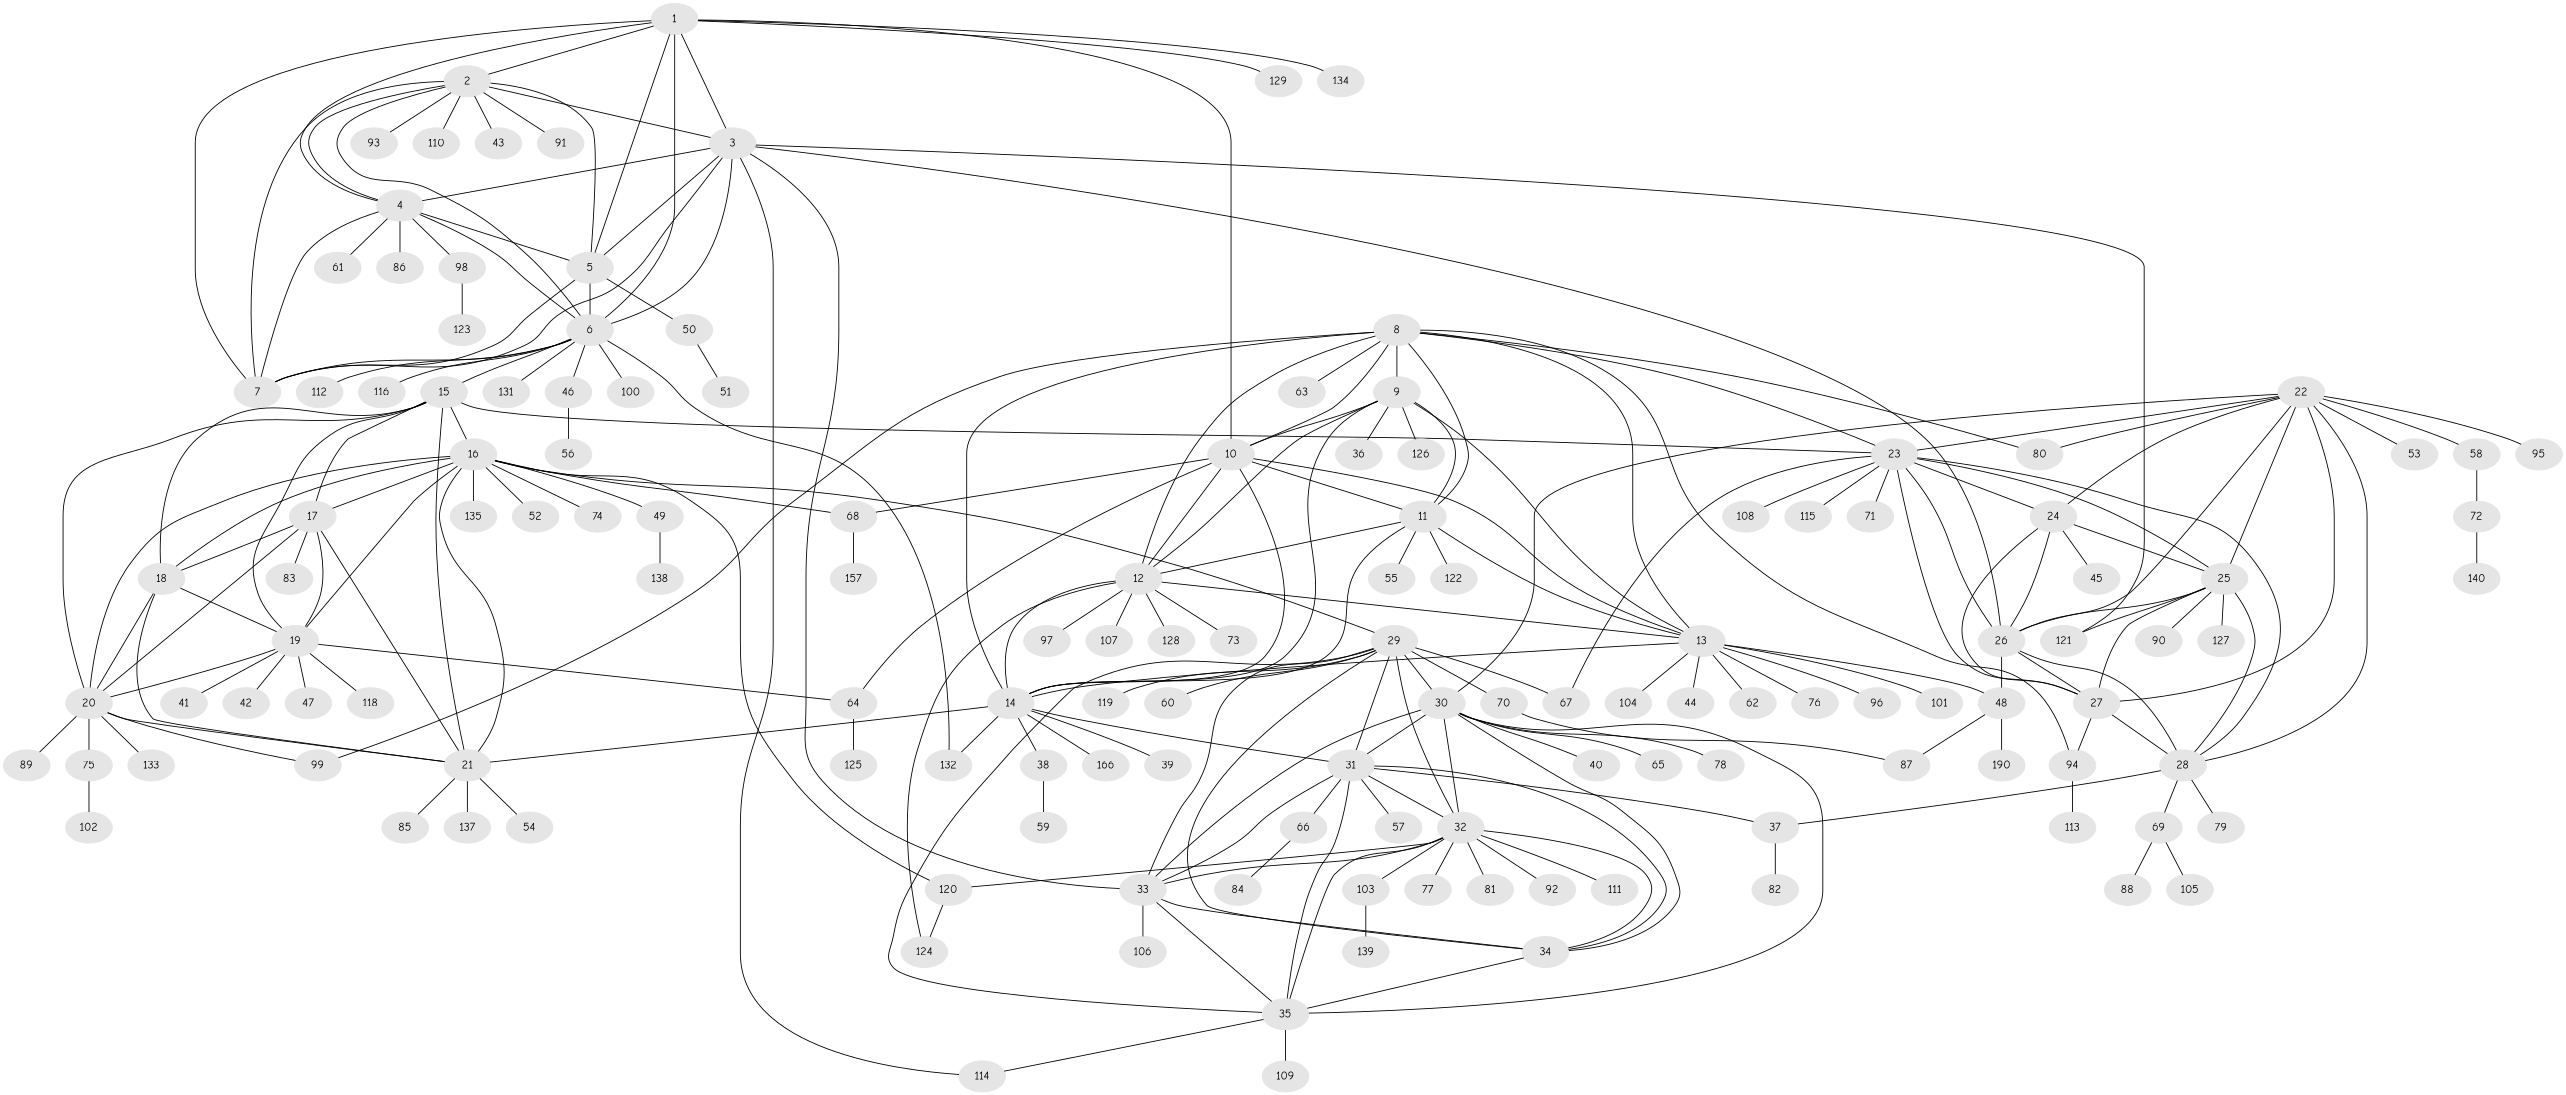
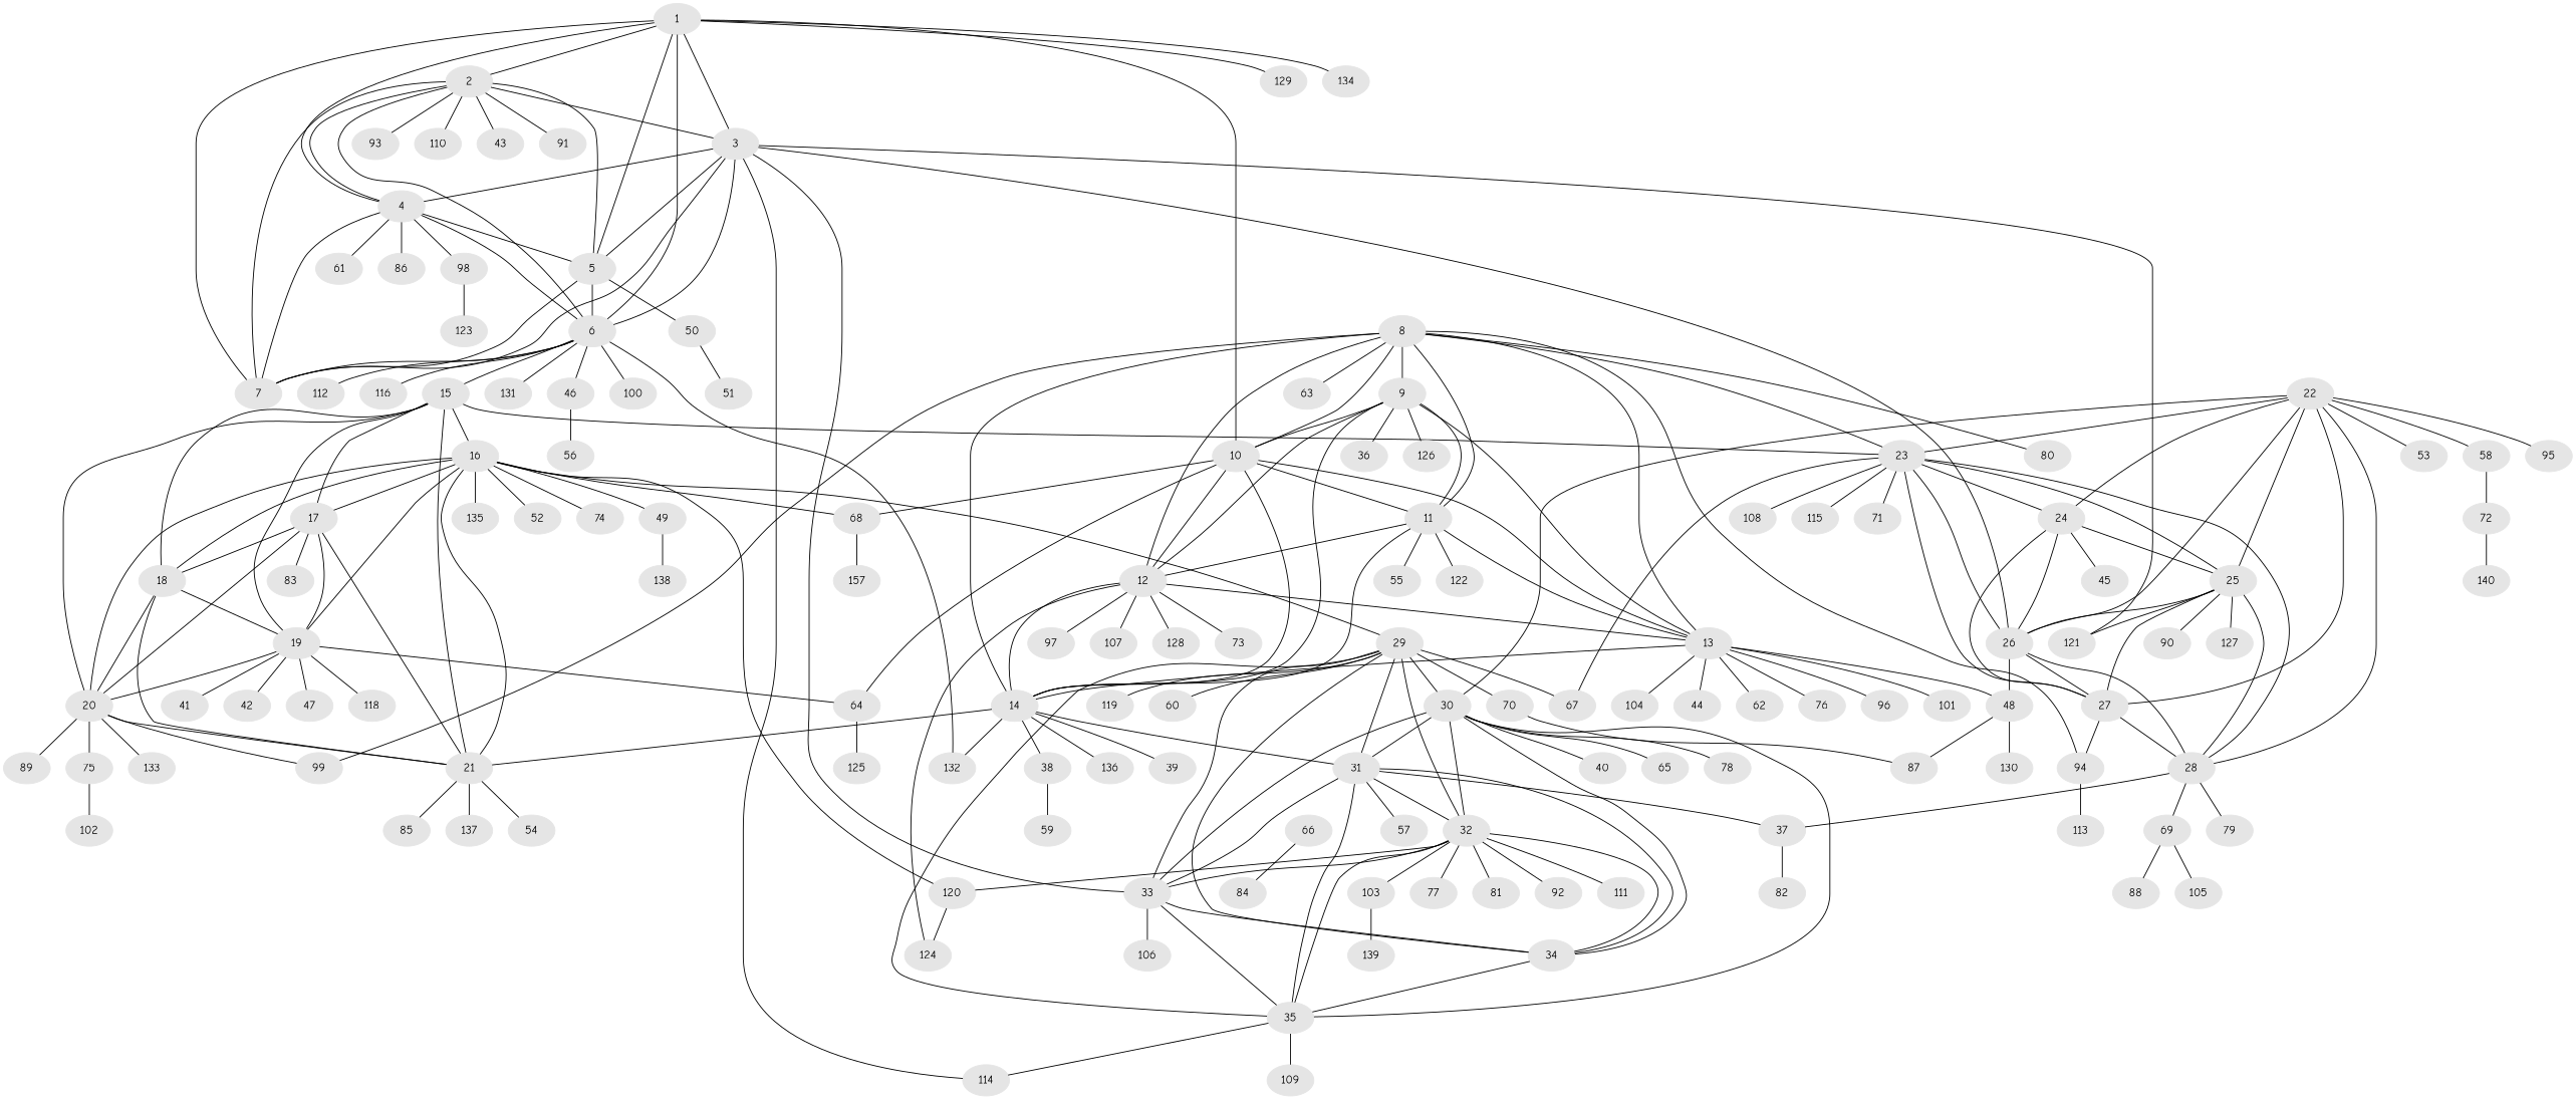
  graph {
    fontname="Comic Neue"
    node [color=gray90 fontname="Comic Neue" style=filled]
    edge [fontname="Comic Neue"]
    1
    2
    3
    4
    5
    6
    7
    10
    129
    134
    43
    91
    93
    110
    26
    33
    114
    121
    61
    86
    98
    50
    15
    46
    100
    112
    116
    131
    132
    11
    12
    13
    14
    64
    68
    48
    27
    28
    34
    35
    106
    123
    51
    23
    21
    16
    17
    18
    19
    20
    56
    8
    9
    63
    80
    94
    99
    36
    126
    55
    122
    73
    97
    107
    124
    128
    44
    62
    76
    96
    101
    104
    31
    38
    39
-   136 [label=166]
+   136
    24
    25
    67
    71
    108
    115
    113
    125
    n85 [label=157]
    87
-   130 [label=190]
+   130
    54
    85
    137
    37
    32
    57
    66
    59
    29
    49
    52
    74
    120
    135
    83
    41
    42
    47
    118
    75
    89
    133
    30
    60
    70
    119
    138
    102
    22
    53
    58
    95
    45
    90
    127
    69
    79
    40
    65
    78
    72
    82
    88
    105
    77
    81
    92
    103
    111
    109
    84
    139
    140
    1 -- 2
    1 -- 3
    1 -- 4
    1 -- 5
    1 -- 6
    1 -- 7
    1 -- 10
    1 -- 129
    1 -- 134
    2 -- 3
    2 -- 4
    2 -- 5
    2 -- 6
    2 -- 7
    2 -- 43
    2 -- 91
    2 -- 93
    2 -- 110
    3 -- 4
    3 -- 5
    3 -- 6
    3 -- 7
    3 -- 26
    3 -- 33
    3 -- 114
    3 -- 121
    4 -- 5
    4 -- 6
    4 -- 7
    4 -- 61
    4 -- 86
    4 -- 98
    5 -- 6
    5 -- 7
    5 -- 50
    6 -- 7
    6 -- 15
    6 -- 46
    6 -- 100
    6 -- 112
    6 -- 116
    6 -- 131
    6 -- 132
    10 -- 11
    10 -- 12
    10 -- 13
    10 -- 14
    10 -- 64
    10 -- 68
    26 -- 48
    26 -- 27
    26 -- 28
    33 -- 34
    33 -- 35
    33 -- 106
    98 -- 123
    50 -- 51
    15 -- 23
    15 -- 21
    15 -- 16
    15 -- 17
    15 -- 18
    15 -- 19
    15 -- 20
    46 -- 56
    11 -- 12
    11 -- 13
    11 -- 14
    11 -- 55
    11 -- 122
    12 -- 13
    12 -- 14
    12 -- 73
    12 -- 97
    12 -- 107
    12 -- 124
    12 -- 128
    13 -- 14
    13 -- 48
    13 -- 44
    13 -- 62
    13 -- 76
    13 -- 96
    13 -- 101
    13 -- 104
    14 -- 132
    14 -- 21
    14 -- 31
    14 -- 38
    14 -- 39
    14 -- 136
    64 -- 125
    68 -- n85
    48 -- 87
    48 -- 130
    27 -- 28
    27 -- 94
    28 -- 37
    28 -- 69
    28 -- 79
    34 -- 35
    35 -- 114
    35 -- 109
    23 -- 26
    23 -- 27
    23 -- 28
    23 -- 24
    23 -- 25
    23 -- 67
    23 -- 71
    23 -- 108
    23 -- 115
    21 -- 54
    21 -- 85
    21 -- 137
    16 -- 68
    16 -- 21
    16 -- 17
    16 -- 18
    16 -- 19
    16 -- 20
    16 -- 29
    16 -- 49
    16 -- 52
    16 -- 74
    16 -- 120
    16 -- 135
    17 -- 21
    17 -- 18
    17 -- 19
    17 -- 20
    17 -- 83
    18 -- 21
    18 -- 19
    18 -- 20
    19 -- 64
    19 -- 20
    19 -- 41
    19 -- 42
    19 -- 47
    19 -- 118
    20 -- 21
    20 -- 99
    20 -- 75
    20 -- 89
    20 -- 133
    8 -- 10
    8 -- 11
    8 -- 12
    8 -- 13
    8 -- 14
    8 -- 23
    8 -- 9
    8 -- 63
    8 -- 80
    8 -- 94
    8 -- 99
    9 -- 10
    9 -- 11
    9 -- 12
    9 -- 13
    9 -- 14
    9 -- 36
    9 -- 126
    94 -- 113
    31 -- 33
    31 -- 34
    31 -- 35
    31 -- 37
    31 -- 32
    31 -- 57
-   31 -- 66
    38 -- 59
    24 -- 26
    24 -- 27
    24 -- 25
    24 -- 45
    25 -- 26
    25 -- 121
    25 -- 27
    25 -- 28
    25 -- 90
    25 -- 127
    37 -- 82
    32 -- 33
    32 -- 34
    32 -- 35
    32 -- 120
    32 -- 77
    32 -- 81
    32 -- 92
    32 -- 103
    32 -- 111
    66 -- 84
    29 -- 33
    29 -- 34
    29 -- 35
    29 -- 31
    29 -- 67
    29 -- 32
    29 -- 30
    29 -- 60
    29 -- 70
    29 -- 119
    49 -- 138
    120 -- 124
    75 -- 102
    30 -- 33
    30 -- 34
    30 -- 35
    30 -- 31
    30 -- 32
    30 -- 40
    30 -- 65
    30 -- 78
    70 -- 87
    22 -- 26
    22 -- 27
    22 -- 28
    22 -- 23
-   22 -- 80
    22 -- 24
    22 -- 25
    22 -- 30
    22 -- 53
    22 -- 58
    22 -- 95
    58 -- 72
    69 -- 88
    69 -- 105
    72 -- 140
    103 -- 139
  }
